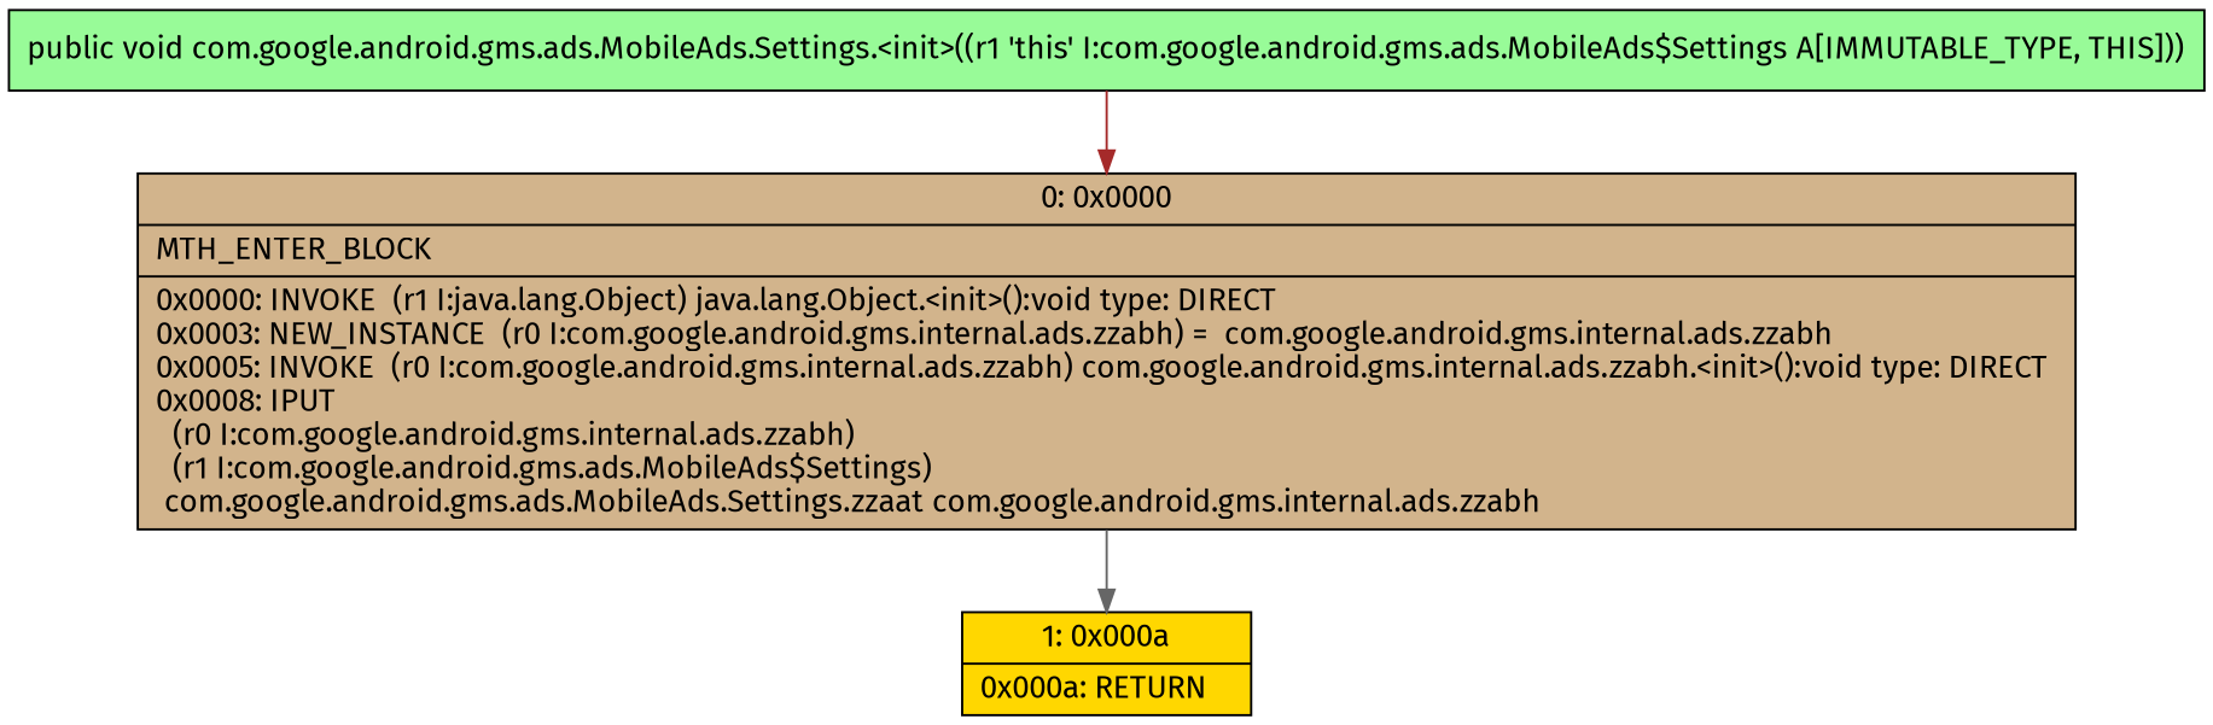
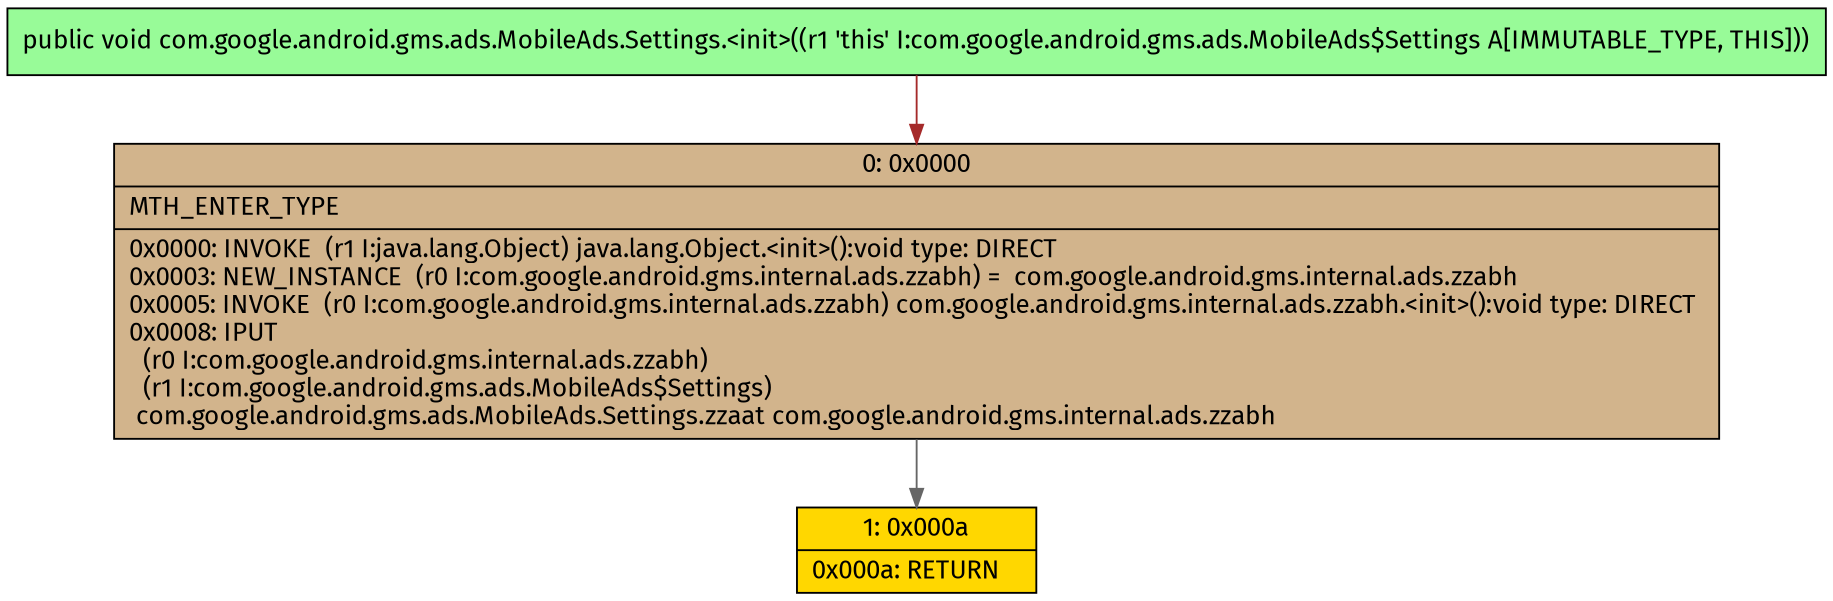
  digraph {
    fontname="Fira Sans"
    node [shape=record style=filled color=black fontname="Fira Sans"]
    edge [fontname="Fira Sans"]
-   n1 [label="{0\:\ 0x0000|MTH_ENTER_BLOCK\l|0x0000: INVOKE  (r1 I:java.lang.Object) java.lang.Object.\<init\>():void type: DIRECT \l0x0003: NEW_INSTANCE  (r0 I:com.google.android.gms.internal.ads.zzabh) =  com.google.android.gms.internal.ads.zzabh \l0x0005: INVOKE  (r0 I:com.google.android.gms.internal.ads.zzabh) com.google.android.gms.internal.ads.zzabh.\<init\>():void type: DIRECT \l0x0008: IPUT  \l  (r0 I:com.google.android.gms.internal.ads.zzabh)\l  (r1 I:com.google.android.gms.ads.MobileAds$Settings)\l com.google.android.gms.ads.MobileAds.Settings.zzaat com.google.android.gms.internal.ads.zzabh \l}" fillcolor=tan]
+   n1 [label="{0\:\ 0x0000|MTH_ENTER_TYPE\l|0x0000: INVOKE  (r1 I:java.lang.Object) java.lang.Object.\<init\>():void type: DIRECT \l0x0003: NEW_INSTANCE  (r0 I:com.google.android.gms.internal.ads.zzabh) =  com.google.android.gms.internal.ads.zzabh \l0x0005: INVOKE  (r0 I:com.google.android.gms.internal.ads.zzabh) com.google.android.gms.internal.ads.zzabh.\<init\>():void type: DIRECT \l0x0008: IPUT  \l  (r0 I:com.google.android.gms.internal.ads.zzabh)\l  (r1 I:com.google.android.gms.ads.MobileAds$Settings)\l com.google.android.gms.ads.MobileAds.Settings.zzaat com.google.android.gms.internal.ads.zzabh \l}" fillcolor=tan]
    n2 [label="{1\:\ 0x000a|0x000a: RETURN   \l}" fillcolor=gold]
    n3 [label="{public void com.google.android.gms.ads.MobileAds.Settings.\<init\>((r1 'this' I:com.google.android.gms.ads.MobileAds$Settings A[IMMUTABLE_TYPE, THIS])) }" fillcolor=palegreen]
    n1 -> n2 [color=gray40]
    n3 -> n1 [color=brown]
  }
